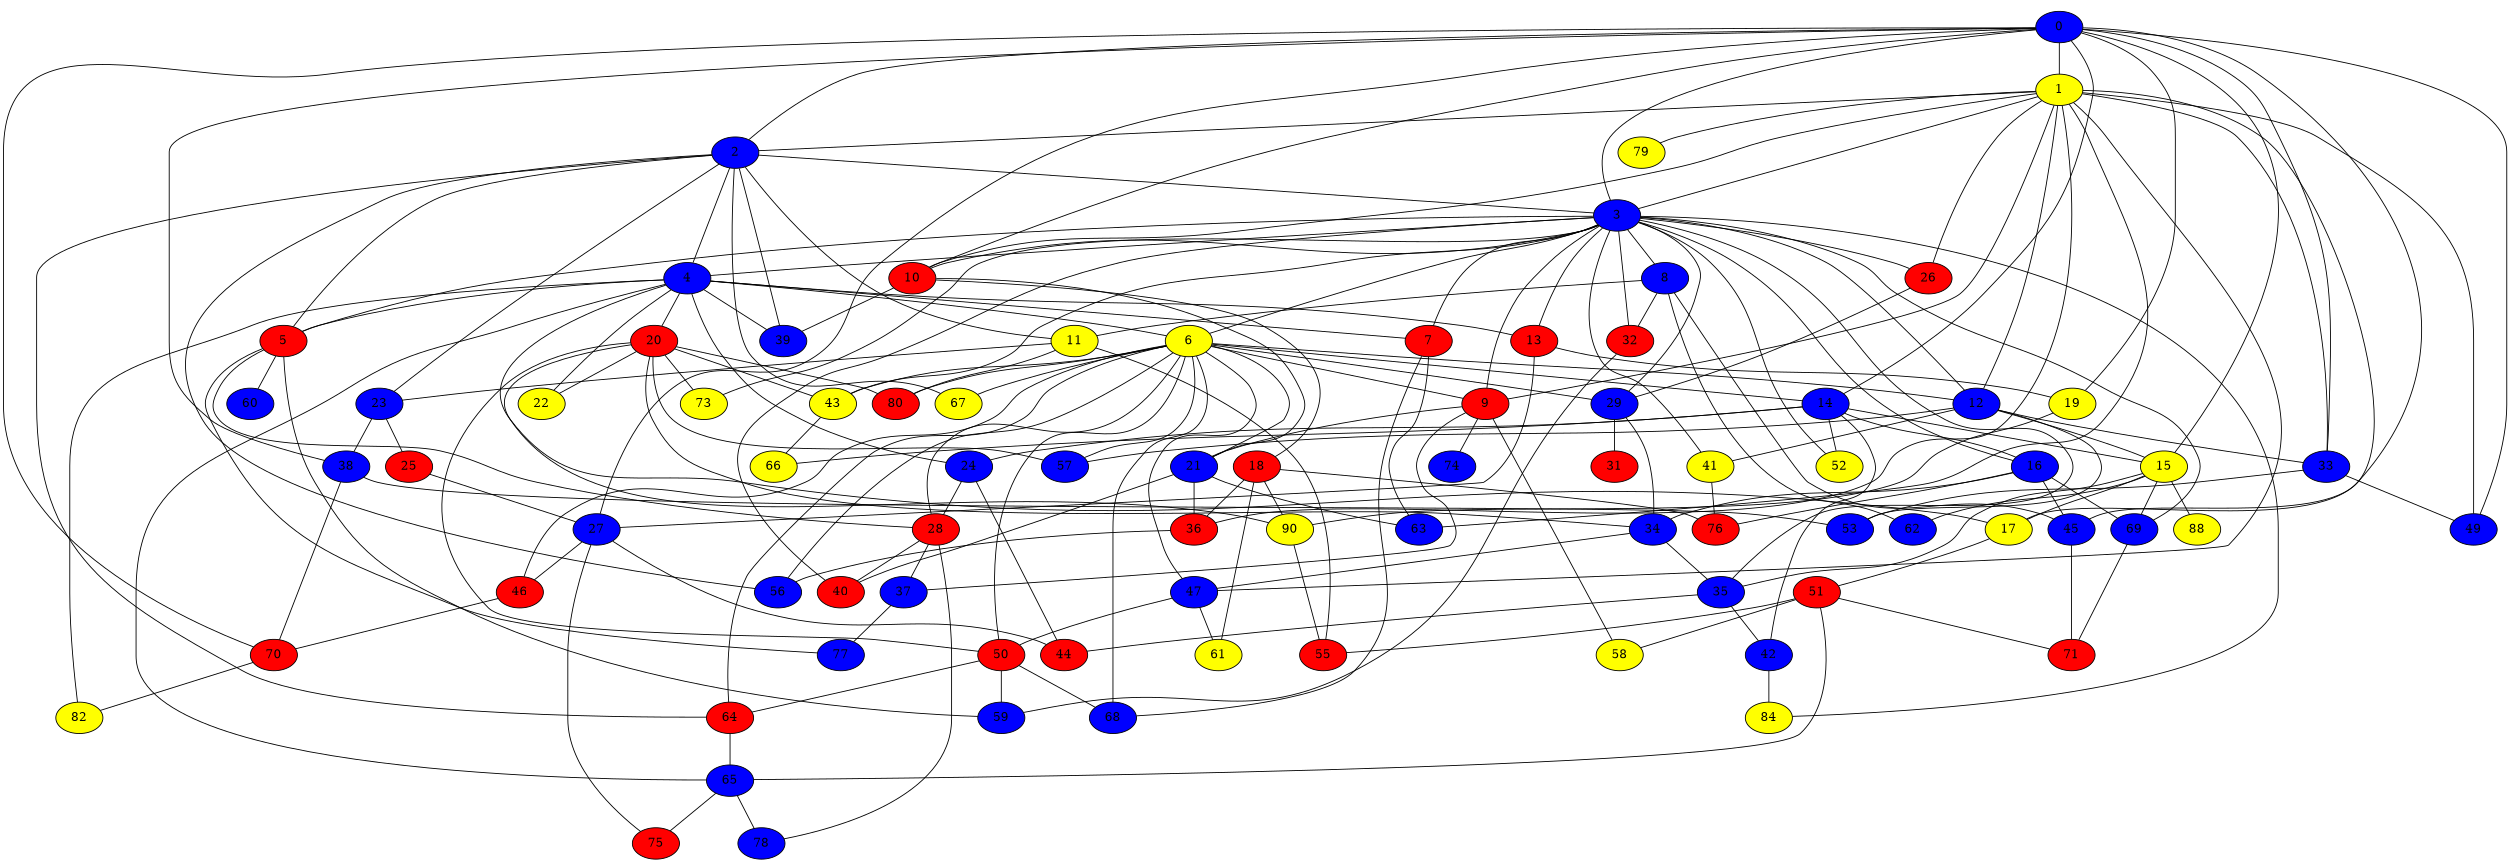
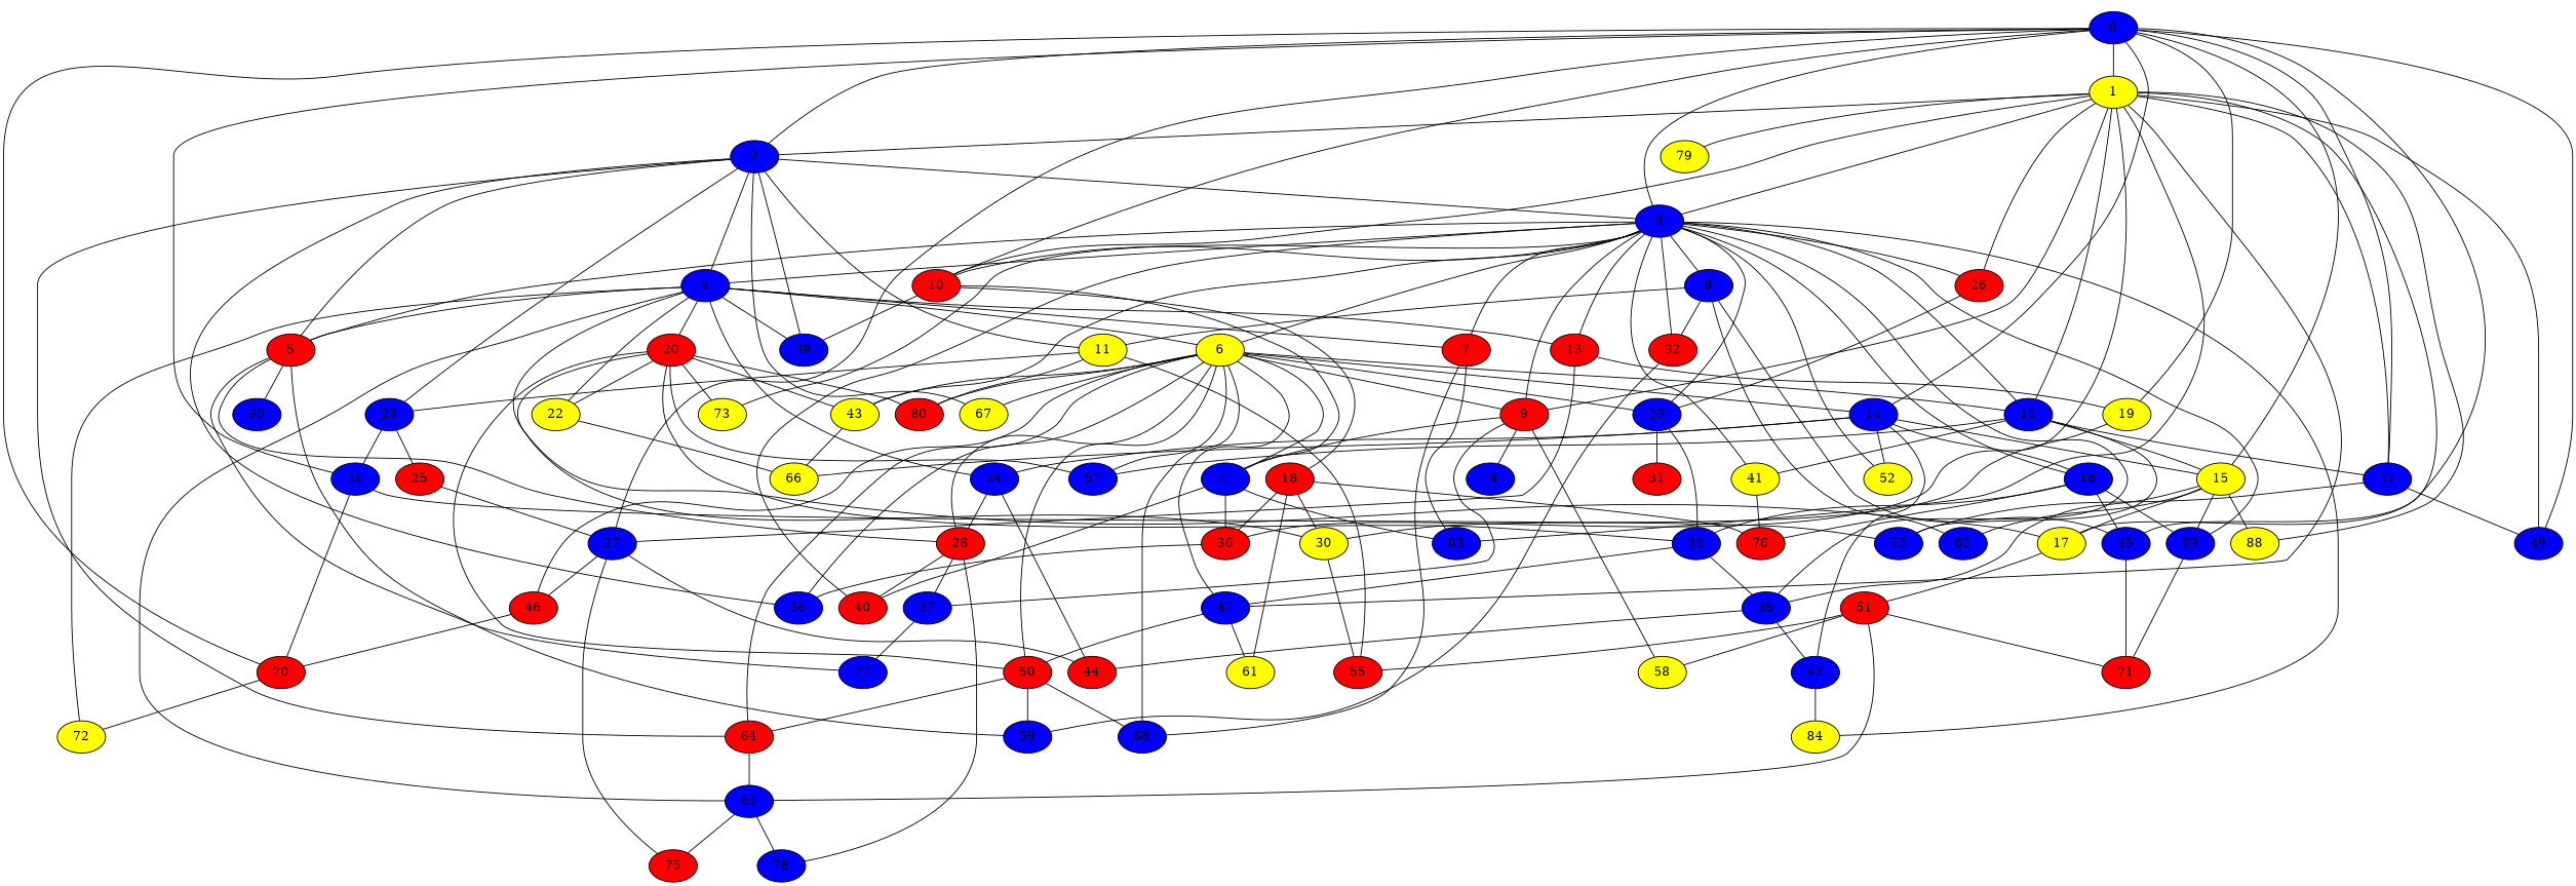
  graph {
    node [fillcolor=blue style=filled]
    1 [fillcolor=yellow]
    0
    2
    3
    10 [fillcolor=red]
    14
    15 [fillcolor=yellow]
    17 [fillcolor=yellow]
    19 [fillcolor=yellow]
    27
    33
    38
    49
    70 [fillcolor=red]
    9 [fillcolor=red]
    12
    26 [fillcolor=red]
    36 [fillcolor=red]
    45
    47
    n21 [fillcolor=yellow label=88]
    63
    79 [fillcolor=yellow]
    4
    5 [fillcolor=red]
    11 [fillcolor=yellow]
    23
    39
    56
    64 [fillcolor=red]
    67 [fillcolor=yellow]
    6 [fillcolor=yellow]
    7 [fillcolor=red]
    8
    13 [fillcolor=red]
    16
    29
    32 [fillcolor=red]
    35
    40 [fillcolor=red]
    41 [fillcolor=yellow]
    43 [fillcolor=yellow]
    52 [fillcolor=yellow]
    n44 [fillcolor=yellow label=84]
    69
    73 [fillcolor=yellow]
    21
    18 [fillcolor=red]
    24
    66 [fillcolor=yellow]
    42
    62
    51 [fillcolor=red]
-   30 [fillcolor=yellow label=90]
+   30 [fillcolor=yellow]
    46 [fillcolor=red]
    44 [fillcolor=red]
    75 [fillcolor=red]
    53
-   72 [fillcolor=yellow label=82]
+   72 [fillcolor=yellow]
    37
    58 [fillcolor=yellow]
    74
    57
    71 [fillcolor=red]
    50 [fillcolor=red]
    61 [fillcolor=yellow]
    20 [fillcolor=red]
    22 [fillcolor=yellow]
    65
    28 [fillcolor=red]
    59
    60
    77
    80 [fillcolor=red]
    55 [fillcolor=red]
    25 [fillcolor=red]
    68
    34
    76 [fillcolor=red]
    31 [fillcolor=red]
    78
    1 -- 2
    1 -- 3
    1 -- 10
    1 -- 33
    1 -- 49
    1 -- 9
    1 -- 12
    1 -- 26
    1 -- 36
    1 -- 45
    1 -- 47
+   1 -- n21
    1 -- 63
    1 -- 79
    0 -- 1
    0 -- 2
    0 -- 3
    0 -- 10
    0 -- 14
    0 -- 15
    0 -- 17
    0 -- 19
    0 -- 27
    0 -- 33
    0 -- 38
    0 -- 49
    0 -- 70
    2 -- 3
    2 -- 4
    2 -- 5
    2 -- 11
    2 -- 23
    2 -- 39
    2 -- 56
    2 -- 64
    2 -- 67
    3 -- 10
    3 -- 9
    3 -- 12
    3 -- 26
    3 -- 4
    3 -- 5
    3 -- 6
    3 -- 7
    3 -- 8
    3 -- 13
    3 -- 16
    3 -- 29
    3 -- 32
    3 -- 35
    3 -- 40
    3 -- 41
    3 -- 43
    3 -- 52
    3 -- n44
    3 -- 69
    3 -- 73
    10 -- 39
    10 -- 21
    10 -- 18
    14 -- 15
    14 -- 16
    14 -- 52
    14 -- 24
    14 -- 66
    14 -- 42
    15 -- 17
    15 -- n21
    15 -- 35
    15 -- 69
    15 -- 62
    17 -- 51
    19 -- 30
    27 -- 46
    27 -- 44
    27 -- 75
    33 -- 49
    33 -- 53
    38 -- 70
    38 -- 53
    70 -- 72
    9 -- 21
    9 -- 37
    9 -- 58
    9 -- 74
    12 -- 15
    12 -- 33
    12 -- 41
    12 -- 53
    12 -- 57
    26 -- 29
    36 -- 56
    45 -- 71
    47 -- 50
    47 -- 61
    4 -- 17
    4 -- 5
    4 -- 39
    4 -- 6
    4 -- 7
    4 -- 13
    4 -- 24
    4 -- 72
    4 -- 20
    4 -- 22
    4 -- 65
    5 -- 28
    5 -- 59
    5 -- 60
    5 -- 77
    11 -- 23
    11 -- 80
    11 -- 55
    23 -- 38
    23 -- 25
    64 -- 65
    6 -- 14
    6 -- 9
    6 -- 12
    6 -- 47
    6 -- 56
    6 -- 64
    6 -- 67
    6 -- 29
    6 -- 43
    6 -- 21
    6 -- 46
    6 -- 57
    6 -- 50
    6 -- 28
    6 -- 80
    6 -- 68
    7 -- 63
    7 -- 68
    8 -- 45
    8 -- 11
    8 -- 32
    8 -- 62
    13 -- 19
    13 -- 27
    16 -- 45
    16 -- 69
    16 -- 34
    16 -- 76
    29 -- 34
    29 -- 31
    32 -- 59
    35 -- 42
    35 -- 44
    41 -- 76
    43 -- 66
    69 -- 71
    21 -- 36
    21 -- 63
    21 -- 40
    18 -- 36
    18 -- 30
    18 -- 61
    18 -- 76
    24 -- 44
    24 -- 28
    42 -- n44
    51 -- 58
    51 -- 71
    51 -- 65
    51 -- 55
    30 -- 55
    46 -- 70
    37 -- 77
    50 -- 64
    50 -- 59
    50 -- 68
    20 -- 43
    20 -- 73
    20 -- 30
    20 -- 57
    20 -- 50
    20 -- 22
    20 -- 80
    20 -- 34
+   22 -- 66
    65 -- 75
    65 -- 78
    28 -- 40
    28 -- 37
    28 -- 78
    25 -- 27
    34 -- 47
    34 -- 35
  }
